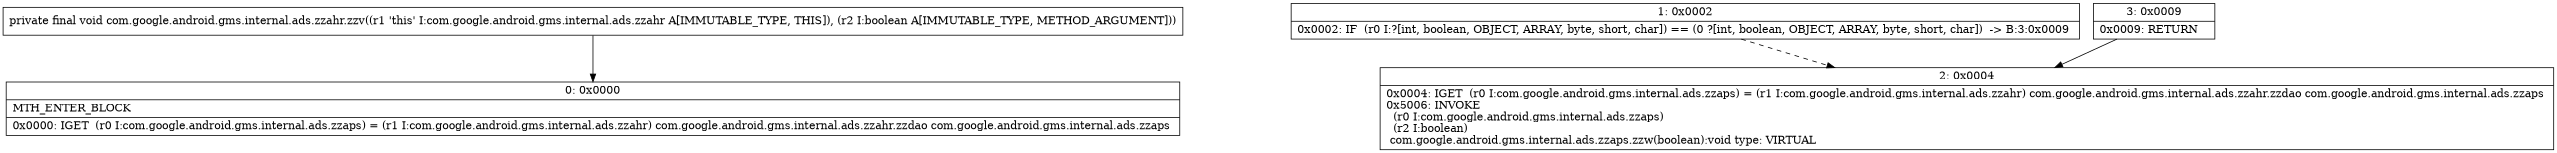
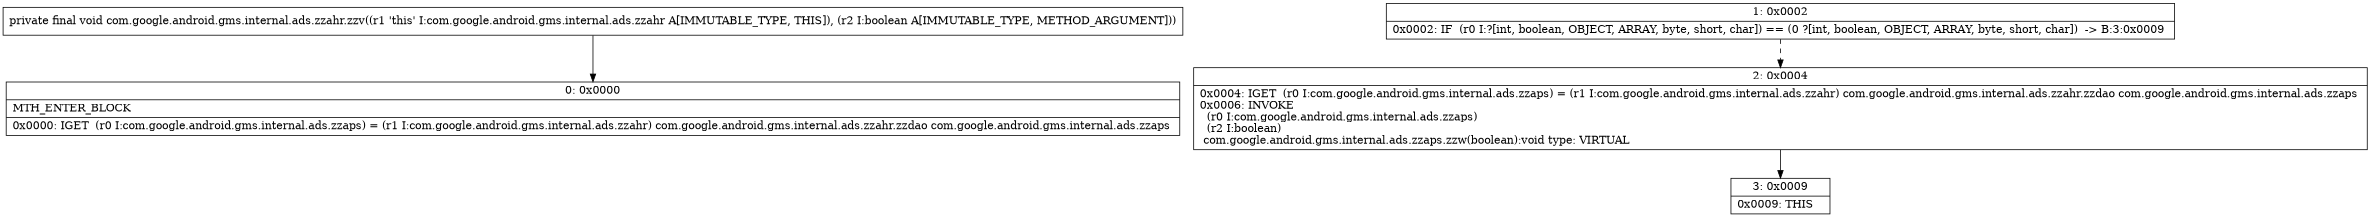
  digraph {
    node [shape=record]
    n1 [label="{0\:\ 0x0000|MTH_ENTER_BLOCK\l|0x0000: IGET  (r0 I:com.google.android.gms.internal.ads.zzaps) = (r1 I:com.google.android.gms.internal.ads.zzahr) com.google.android.gms.internal.ads.zzahr.zzdao com.google.android.gms.internal.ads.zzaps \l}"]
    n2 [label="{1\:\ 0x0002|0x0002: IF  (r0 I:?[int, boolean, OBJECT, ARRAY, byte, short, char]) == (0 ?[int, boolean, OBJECT, ARRAY, byte, short, char])  \-\> B:3:0x0009 \l}"]
-   n3 [label="{2\:\ 0x0004|0x0004: IGET  (r0 I:com.google.android.gms.internal.ads.zzaps) = (r1 I:com.google.android.gms.internal.ads.zzahr) com.google.android.gms.internal.ads.zzahr.zzdao com.google.android.gms.internal.ads.zzaps \l0x5006: INVOKE  \l  (r0 I:com.google.android.gms.internal.ads.zzaps)\l  (r2 I:boolean)\l com.google.android.gms.internal.ads.zzaps.zzw(boolean):void type: VIRTUAL \l}"]
-   n4 [label="{3\:\ 0x0009|0x0009: RETURN   \l}"]
+   n3 [label="{2\:\ 0x0004|0x0004: IGET  (r0 I:com.google.android.gms.internal.ads.zzaps) = (r1 I:com.google.android.gms.internal.ads.zzahr) com.google.android.gms.internal.ads.zzahr.zzdao com.google.android.gms.internal.ads.zzaps \l0x0006: INVOKE  \l  (r0 I:com.google.android.gms.internal.ads.zzaps)\l  (r2 I:boolean)\l com.google.android.gms.internal.ads.zzaps.zzw(boolean):void type: VIRTUAL \l}"]
+   n4 [label="{3\:\ 0x0009|0x0009: THIS   \l}"]
    n5 [label="{private final void com.google.android.gms.internal.ads.zzahr.zzv((r1 'this' I:com.google.android.gms.internal.ads.zzahr A[IMMUTABLE_TYPE, THIS]), (r2 I:boolean A[IMMUTABLE_TYPE, METHOD_ARGUMENT])) }"]
    n2 -> n3 [style=dashed]
-   n4 -> n3
+   n3 -> n4
    n5 -> n1
  }
